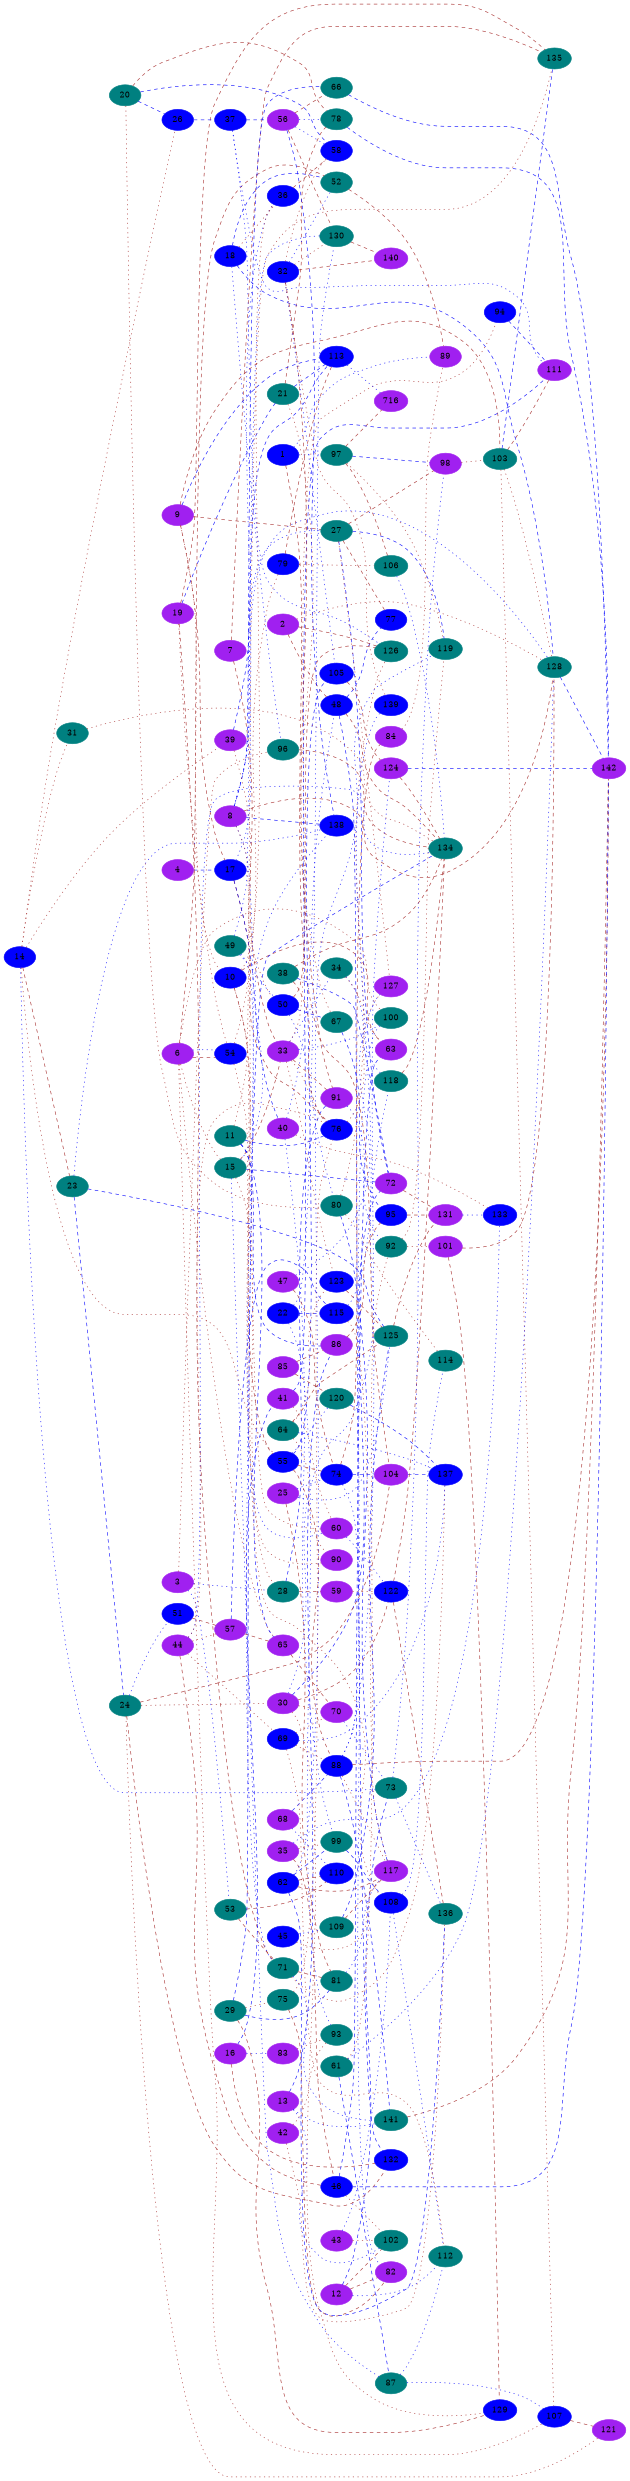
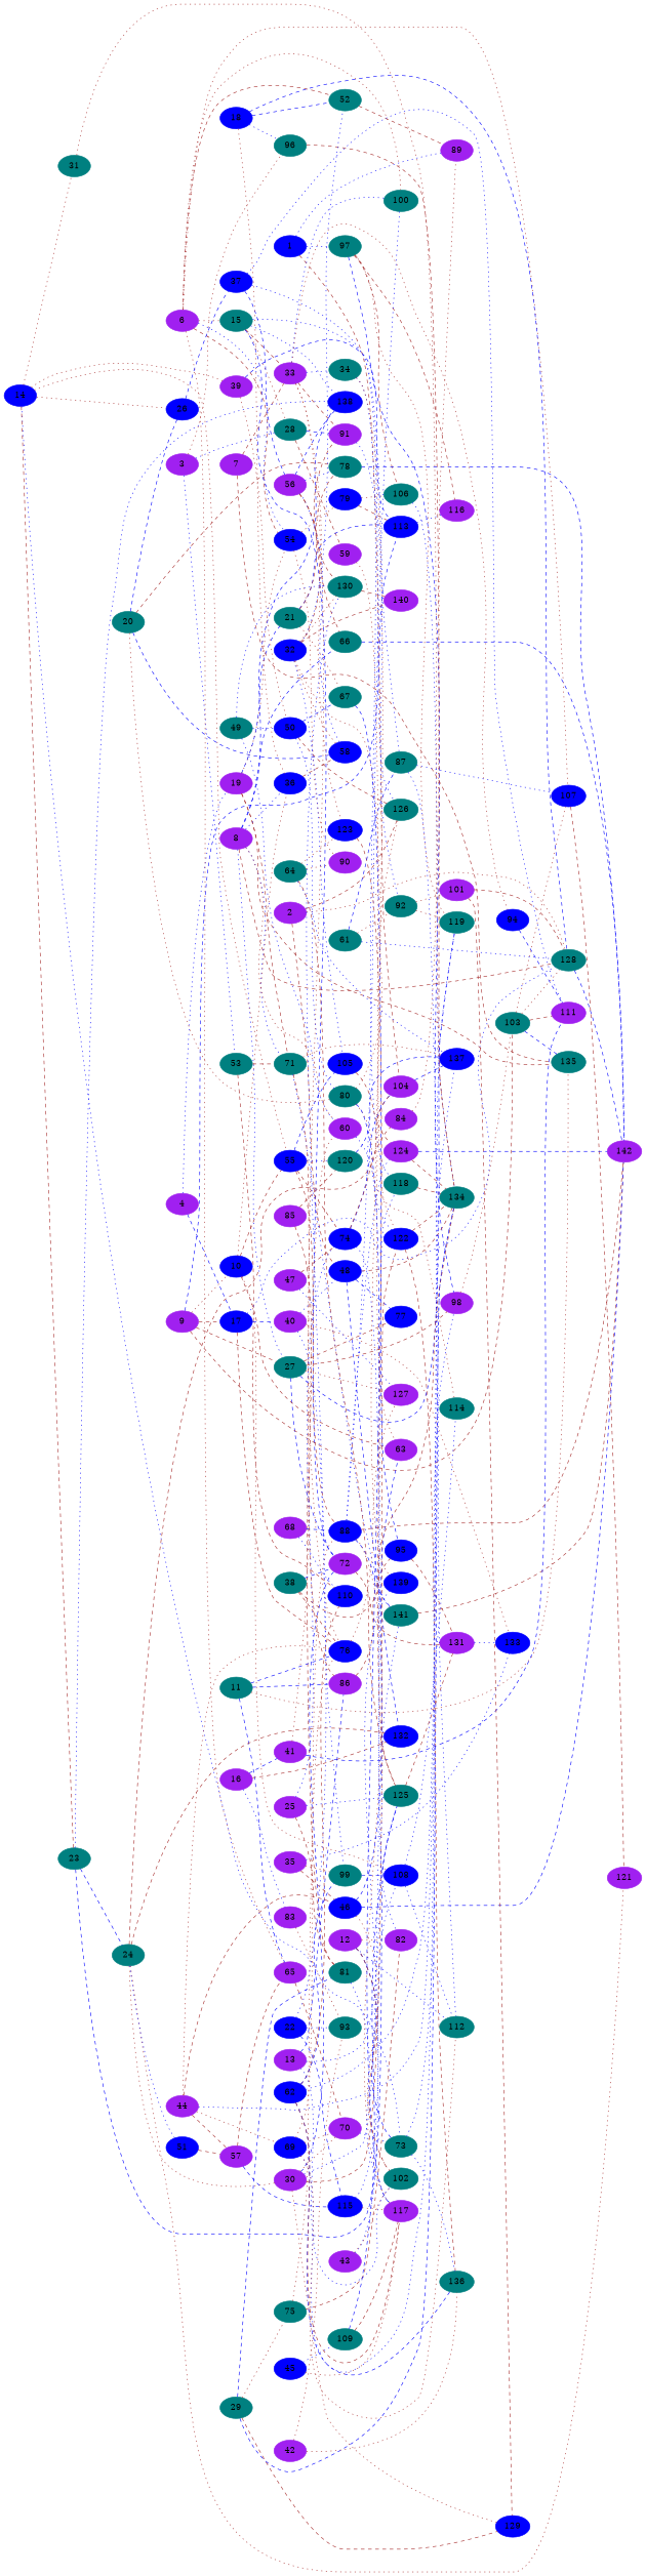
  graph {
    rankdir=LR
    node [color=purple style=filled]
    edge [color=brown style=dotted]
    1 [color=blue]
    89
    97 [color=teal]
    104
    98
    119 [color=teal]
    106 [color=teal]
-   116 [label=716]
+   116
    137 [color=blue]
    48 [color=blue]
    2
    126 [color=teal]
    128 [color=teal]
    132 [color=blue]
    77 [color=blue]
    134 [color=teal]
    142
    28 [color=teal]
    3
    53 [color=teal]
    96 [color=teal]
    59
    91
    71 [color=teal]
    110 [color=blue]
    17 [color=blue]
    4
    19
    76 [color=blue]
    40
    54 [color=blue]
    135 [color=teal]
    21 [color=teal]
    30
    72
    129 [color=blue]
    70
    118 [color=teal]
    122 [color=blue]
    68
    88 [color=blue]
    15 [color=teal]
    6
    52 [color=teal]
    65
    100 [color=teal]
    107 [color=blue]
    33
    138 [color=blue]
    87 [color=teal]
    79 [color=blue]
    90
    121
    7
    34 [color=teal]
    94 [color=blue]
    123 [color=blue]
    8
    27 [color=teal]
    36 [color=blue]
    60
    66 [color=teal]
    127
    58 [color=blue]
    141 [color=teal]
    81 [color=teal]
    9
    10 [color=blue]
    103 [color=teal]
    113 [color=blue]
    55 [color=blue]
    63
    108 [color=blue]
    111
    74 [color=blue]
    105 [color=blue]
    120 [color=teal]
    112 [color=teal]
    114 [color=teal]
    11 [color=teal]
    86
    95 [color=blue]
    73 [color=teal]
    12
    82
    102 [color=teal]
    136 [color=teal]
    13
    14 [color=blue]
    23 [color=teal]
    26 [color=blue]
    31 [color=teal]
    39
    24 [color=teal]
    125 [color=teal]
    37 [color=blue]
    50 [color=blue]
    131
    16
    41
    83
    93 [color=teal]
    99 [color=teal]
    133 [color=blue]
    18 [color=blue]
    78 [color=teal]
    67 [color=teal]
    20 [color=teal]
    80 [color=teal]
    117
    22 [color=blue]
    115 [color=blue]
    130 [color=teal]
    139 [color=blue]
    140
    51 [color=blue]
    57
    25
    84
    56
    92 [color=teal]
    29 [color=teal]
    75 [color=teal]
    32 [color=blue]
    124
    46 [color=blue]
    35
    38 [color=teal]
    42
    43
    44
    69 [color=blue]
    45 [color=blue]
    109 [color=teal]
    47
    49 [color=teal]
    61 [color=teal]
    101
    62 [color=blue]
    64 [color=teal]
    85
    1 -- 89 [color=blue]
    1 -- 97 [color=blue]
    1 -- 104 [style=dashed]
    97 -- 98 [color=blue style=dashed]
    97 -- 119
    97 -- 106 [style=dashed]
    97 -- 116 [style=dashed]
    104 -- 137 [color=blue style=dashed]
    98 -- 103
    106 -- 134 [color=blue]
    48 -- 132 [color=blue style=dashed]
    48 -- 77 [color=blue style=dashed]
    48 -- 134 [style=dashed]
    2 -- 48 [style=dashed]
    2 -- 126 [style=dashed]
    2 -- 128
    128 -- 142 [color=blue style=dashed]
    28 -- 59 [style=dashed]
    28 -- 91 [color=blue style=dashed]
    3 -- 28 [color=blue]
    3 -- 53 [color=blue]
    3 -- 96
    53 -- 71 [style=dashed]
    53 -- 110 [style=dashed]
    96 -- 134 [style=dashed]
    59 -- 122
    91 -- 92 [color=blue]
    71 -- 137
    71 -- 141 [color=blue]
    71 -- 81 [style=dashed]
    17 -- 128 [color=blue]
    17 -- 76 [style=dashed]
    17 -- 40 [color=blue style=dashed]
    4 -- 17 [color=blue style=dashed]
+   4 -- 19 [color=blue]
    19 -- 71 [style=dashed]
    19 -- 54
    19 -- 135 [style=dashed]
    19 -- 21 [color=blue style=dashed]
    76 -- 127
    40 -- 48 [color=blue]
    40 -- 99 [color=blue]
    40 -- 133
    54 -- 79
    54 -- 90
    21 -- 113 [color=blue style=dashed]
    21 -- 78 [style=dashed]
    21 -- 67
    30 -- 72 [color=blue style=dashed]
    30 -- 129
    30 -- 70
    30 -- 118 [color=blue]
    30 -- 122 [style=dashed]
    72 -- 131 [style=dashed]
    70 -- 73 [color=blue]
    118 -- 134 [style=dashed]
    122 -- 134 [style=dashed]
    122 -- 136 [style=dashed]
    68 -- 110 [color=blue]
    68 -- 88 [color=blue style=dashed]
    88 -- 142 [style=dashed]
    88 -- 100 [color=blue]
    88 -- 141 [color=blue style=dashed]
    88 -- 117
    88 -- 124 [color=blue]
    15 -- 28
    15 -- 72 [color=blue style=dashed]
    15 -- 33 [style=dashed]
    15 -- 138 [color=blue]
    15 -- 87 [color=blue]
    6 -- 54 [style=dashed]
    6 -- 54 [color=blue]
    6 -- 15
    6 -- 52 [style=dashed]
    6 -- 65
    6 -- 100
    6 -- 107
    52 -- 89 [style=dashed]
    65 -- 70 [style=dashed]
    107 -- 121 [style=dashed]
    33 -- 91 [style=dashed]
    33 -- 76
    33 -- 100 [color=blue]
    33 -- 34 [color=blue]
    33 -- 94
    33 -- 123
    87 -- 107 [color=blue]
    87 -- 112 [color=blue]
    79 -- 106
    79 -- 113 [style=dashed]
    7 -- 135 [style=dashed]
    7 -- 33 [style=dashed]
    34 -- 118 [color=blue]
    34 -- 63
    94 -- 111 [color=blue style=dashed]
    123 -- 125 [style=dashed]
    8 -- 128 [style=dashed]
    8 -- 71 [color=blue]
    8 -- 138 [color=blue style=dashed]
    8 -- 27 [color=blue]
    8 -- 36 [color=blue]
    8 -- 60
    8 -- 66 [color=blue style=dashed]
    27 -- 98 [style=dashed]
    27 -- 119 [color=blue style=dashed]
    27 -- 77 [style=dashed]
    27 -- 72 [color=blue style=dashed]
    27 -- 127
    36 -- 58 [style=dashed]
    60 -- 122 [color=blue]
    66 -- 142 [color=blue style=dashed]
    141 -- 142 [style=dashed]
    81 -- 117 [color=blue]
    9 -- 17 [style=dashed]
    9 -- 27 [style=dashed]
    9 -- 10
    9 -- 103 [style=dashed]
    9 -- 113 [color=blue style=dashed]
    10 -- 36
    10 -- 55 [style=dashed]
    10 -- 63 [style=dashed]
    10 -- 108
    103 -- 128
    103 -- 135 [color=blue style=dashed]
    103 -- 107
    103 -- 111 [style=dashed]
    113 -- 116 [color=blue]
    55 -- 88 [style=dashed]
    55 -- 74 [style=dashed]
    55 -- 105 [color=blue style=dashed]
    55 -- 120 [color=blue]
    108 -- 112 [color=blue]
    108 -- 114 [color=blue]
    74 -- 104 [color=blue style=dashed]
    74 -- 82 [color=blue]
    74 -- 84 [style=dashed]
    105 -- 124 [style=dashed]
    120 -- 137 [color=blue style=dashed]
    11 -- 76 [color=blue style=dashed]
    11 -- 135
    11 -- 65 [color=blue style=dashed]
    11 -- 86 [color=blue style=dashed]
    86 -- 95 [style=dashed]
    95 -- 131 [style=dashed]
    73 -- 98 [color=blue]
    73 -- 136 [color=blue]
    12 -- 112 [color=blue]
    12 -- 73 [color=blue style=dashed]
-   12 -- 82 [style=dashed]
+   12 -- 82
    12 -- 102 [style=dashed]
    13 -- 141 [color=blue]
    13 -- 86 [color=blue style=dashed]
    13 -- 102 [color=blue]
    14 -- 55
    14 -- 73 [color=blue]
    14 -- 23 [style=dashed]
    14 -- 26
    14 -- 31
    14 -- 39
    23 -- 138 [color=blue]
    23 -- 24 [color=blue style=dashed]
    23 -- 125 [color=blue style=dashed]
    26 -- 37 [color=blue style=dashed]
    31 -- 134
    39 -- 113 [color=blue style=dashed]
    39 -- 50
    24 -- 104 [style=dashed]
    24 -- 132 [style=dashed]
    24 -- 30
    24 -- 121
    24 -- 51 [color=blue]
    125 -- 131 [style=dashed]
    37 -- 126 [color=blue]
    37 -- 111 [color=blue]
    37 -- 56 [color=blue style=dashed]
    50 -- 126 [style=dashed]
    50 -- 67 [color=blue style=dashed]
    50 -- 80 [color=blue]
    131 -- 133 [color=blue]
    16 -- 132 [style=dashed]
    16 -- 41 [color=blue style=dashed]
    16 -- 83 [color=blue]
    41 -- 60
    41 -- 111 [color=blue style=dashed]
    83 -- 93
    99 -- 108 [color=blue style=dashed]
    18 -- 128 [color=blue style=dashed]
    18 -- 96 [color=blue]
    18 -- 52 [color=blue style=dashed]
    18 -- 36
    78 -- 142 [color=blue style=dashed]
    67 -- 95 [color=blue style=dashed]
    20 -- 58 [color=blue style=dashed]
    20 -- 26 [color=blue style=dashed]
    20 -- 78 [style=dashed]
    20 -- 80
    80 -- 126
    80 -- 114
    80 -- 117 [color=blue style=dashed]
    22 -- 93 [color=blue]
    22 -- 115 [color=blue style=dashed]
    22 -- 130 [color=blue]
    115 -- 117
    115 -- 139 [color=blue]
    130 -- 140 [style=dashed]
    51 -- 57 [style=dashed]
    57 -- 65 [style=dashed]
    57 -- 115 [color=blue style=dashed]
    25 -- 81 [style=dashed]
    25 -- 74 [color=blue]
    25 -- 125 [color=blue]
    84 -- 89
    56 -- 138 [color=blue style=dashed]
    56 -- 66 [style=dashed]
    56 -- 58 [color=blue]
    56 -- 78 [color=blue]
    56 -- 130 [style=dashed]
    92 -- 119
    92 -- 101
    29 -- 134 [color=blue style=dashed]
    29 -- 129 [style=dashed]
    29 -- 81 [color=blue style=dashed]
    29 -- 75
    75 -- 76
    75 -- 82 [style=dashed]
    32 -- 91 [style=dashed]
    32 -- 52 [color=blue]
    32 -- 58
    32 -- 105 [color=blue]
    32 -- 130
    32 -- 139
    32 -- 140 [style=dashed]
    124 -- 134 [style=dashed]
    124 -- 142 [color=blue style=dashed]
    46 -- 142 [color=blue style=dashed]
    46 -- 63 [color=blue style=dashed]
    46 -- 102
    35 -- 99
    35 -- 133 [color=blue]
    35 -- 46 [style=dashed]
    38 -- 134 [style=dashed]
    38 -- 76 [style=dashed]
    38 -- 72 [color=blue style=dashed]
    42 -- 136
    42 -- 93
    43 -- 108 [color=blue]
    43 -- 102
    44 -- 134 [color=blue]
    44 -- 76
-   44 -- 57
+   44 -- 57 [style=dashed]
    44 -- 46 [style=dashed]
    44 -- 69
    69 -- 137 [color=blue]
    69 -- 70
    69 -- 88
    69 -- 112
    45 -- 117
    45 -- 109 [color=blue]
    109 -- 125 [color=blue style=dashed]
    109 -- 117 [style=dashed]
    47 -- 127 [color=blue]
    47 -- 74 [style=dashed]
    49 -- 60 [color=blue]
    49 -- 50 [color=blue]
    49 -- 130 [color=blue]
    61 -- 128 [color=blue]
    61 -- 87 [color=blue style=dashed]
    61 -- 92
    101 -- 128 [style=dashed]
    101 -- 129 [style=dashed]
    62 -- 119 [color=blue]
    62 -- 110 [style=dashed]
    62 -- 136 [color=blue style=dashed]
    62 -- 99 [color=blue style=dashed]
    62 -- 117 [style=dashed]
    64 -- 137 [color=blue]
    64 -- 90
    64 -- 123
    64 -- 125 [style=dashed]
    85 -- 120 [style=dashed]
    85 -- 86 [style=dashed]
  }
